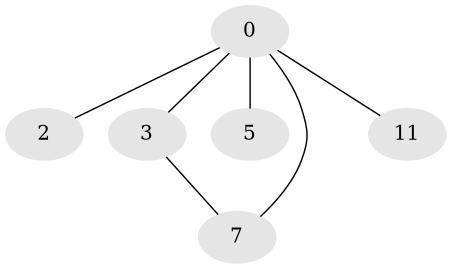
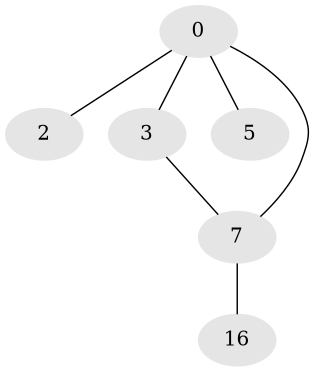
  graph {
    node [color=gray90 style=filled]
    n1 [label=0 super="+9+10+14+17"]
    2 [super="+4+12"]
    3 [super="+15"]
    5 [super="+4+13+15"]
    7 [super="+18+20"]
-   11
+   16 [super="+17"]
    n1 -- 2
    n1 -- 3
    n1 -- 5
    n1 -- 7
-   n1 -- 11
    3 -- 7
+   7 -- 16
  }
